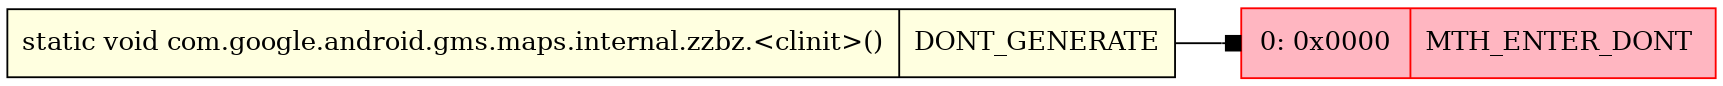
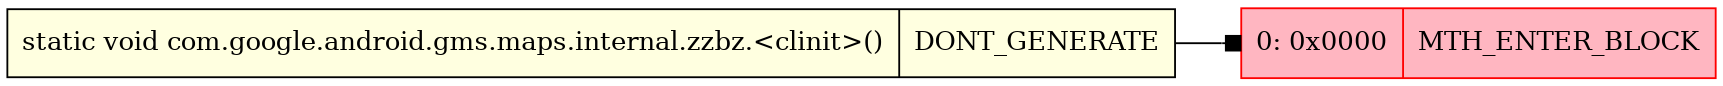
  digraph {
    rankdir=LR
    node [shape=record style=filled]
-   n1 [color=red label="{0\:\ 0x0000|MTH_ENTER_DONT\l}" fillcolor=lightpink]
+   n1 [color=red label="{0\:\ 0x0000|MTH_ENTER_BLOCK\l}" fillcolor=lightpink]
    n2 [label="{static void com.google.android.gms.maps.internal.zzbz.\<clinit\>()  | DONT_GENERATE\l}" fillcolor=lightyellow]
    subgraph cluster_1 {
      label="R(0)"
    }
    n2 -> n1 [style=solid arrowhead=box]
  }
